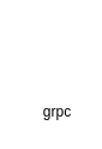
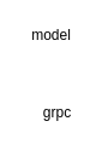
  <mxCell id="0" />
  <mxCell id="1" parent="0" />
+ <mxCell id="2" value="model" style="text;html=1;align=center;verticalAlign=middle;resizable=0;points=[];autosize=1;strokeColor=none;" vertex="1" parent="1"><mxGeometry x="20" y="20" width="43" height="18" as="geometry" /></mxCell>
  <mxCell id="3" value="grpc" style="text;html=1;align=center;verticalAlign=middle;resizable=0;points=[];autosize=1;strokeColor=none;" vertex="1" parent="1"><mxGeometry x="30" y="84" width="33" height="18" as="geometry" /></mxCell>
